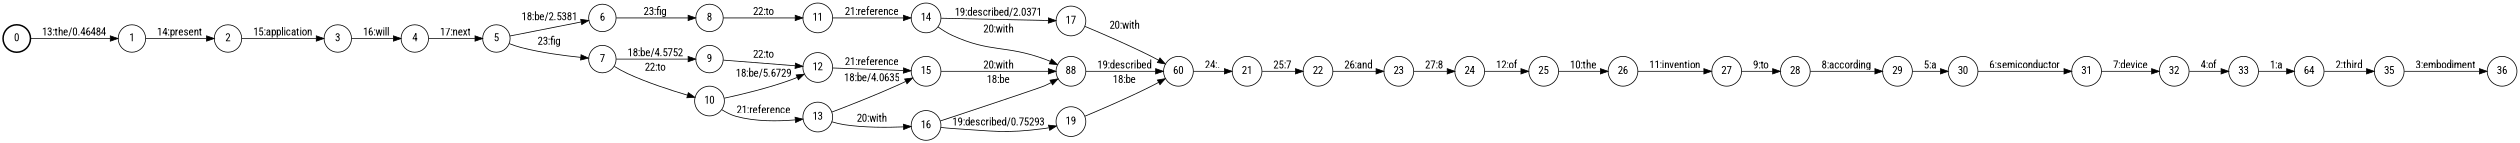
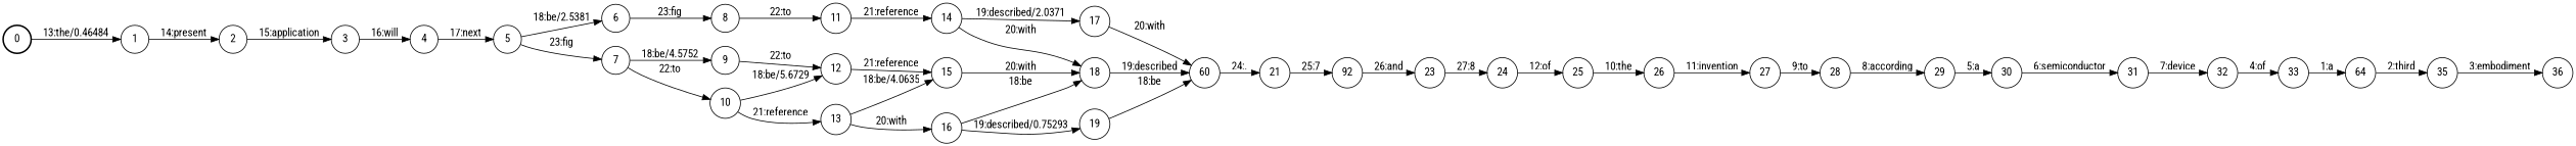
  digraph {
    fontname="Roboto Condensed"
    nodesep=0.25
    rankdir=LR
    ranksep=0.4
    node [fontname="Roboto Condensed" fontsize=14 shape=circle style=solid]
    edge [fontname="Roboto Condensed" fontsize=14]
    n1 [label=0 style=bold]
    n2 [label=1]
    n3 [label=2]
    n4 [label=3]
    n5 [label=4]
    n6 [label=5]
    n7 [label=6]
    n8 [label=7]
    n9 [label=8]
    n10 [label=9]
    n11 [label=10]
    n12 [label=11]
    n13 [label=12]
    n14 [label=13]
    n15 [label=14]
    n16 [label=15]
    n17 [label=16]
    n18 [label=17]
-   n19 [label=88]
+   n19 [label=18]
    n20 [label=19]
    n21 [label=60]
    n22 [label=21]
-   n23 [label=22]
+   n23 [label=92]
    n24 [label=23]
    n25 [label=24]
    n26 [label=25]
    n27 [label=26]
    n28 [label=27]
    n29 [label=28]
    n30 [label=29]
    n31 [label=30]
    n32 [label=31]
    n33 [label=32]
    n34 [label=33]
    n35 [label=64]
    n36 [label=35]
    n37 [label=36]
    n1 -> n2 [label="13:the/0.46484"]
    n2 -> n3 [label="14:present"]
    n3 -> n4 [label="15:application"]
    n4 -> n5 [label="16:will"]
    n5 -> n6 [label="17:next"]
    n6 -> n7 [label="18:be/2.5381"]
    n6 -> n8 [label="23:fig"]
    n7 -> n9 [label="23:fig"]
    n8 -> n10 [label="18:be/4.5752"]
    n8 -> n11 [label="22:to"]
    n9 -> n12 [label="22:to"]
    n10 -> n13 [label="22:to"]
    n11 -> n13 [label="18:be/5.6729"]
    n11 -> n14 [label="21:reference"]
    n12 -> n15 [label="21:reference"]
    n13 -> n16 [label="21:reference"]
    n14 -> n16 [label="18:be/4.0635"]
    n14 -> n17 [label="20:with"]
    n15 -> n18 [label="19:described/2.0371"]
    n15 -> n19 [label="20:with"]
    n16 -> n19 [label="20:with"]
    n17 -> n19 [label="18:be"]
    n17 -> n20 [label="19:described/0.75293"]
    n18 -> n21 [label="20:with"]
    n19 -> n21 [label="19:described"]
    n20 -> n21 [label="18:be"]
    n21 -> n22 [label="24:."]
    n22 -> n23 [label="25:7"]
    n23 -> n24 [label="26:and"]
    n24 -> n25 [label="27:8"]
    n25 -> n26 [label="12:of"]
    n26 -> n27 [label="10:the"]
    n27 -> n28 [label="11:invention"]
    n28 -> n29 [label="9:to"]
    n29 -> n30 [label="8:according"]
    n30 -> n31 [label="5:a"]
    n31 -> n32 [label="6:semiconductor"]
    n32 -> n33 [label="7:device"]
    n33 -> n34 [label="4:of"]
    n34 -> n35 [label="1:a"]
    n35 -> n36 [label="2:third"]
    n36 -> n37 [label="3:embodiment"]
  }
